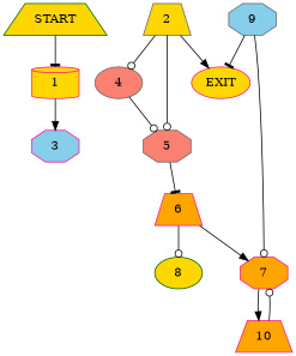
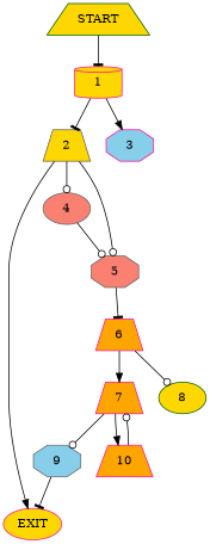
  digraph {
    node [color=deeppink fillcolor=gold shape=trapezium style=filled]
    edge [arrowhead=odot]
    n1 [color=darkgreen label=START]
    1 [shape=cylinder]
    2 [color=gray40]
    3 [fillcolor=skyblue shape=octagon]
    n5 [label=EXIT shape=ellipse]
    4 [color=gray40 fillcolor=salmon shape=ellipse]
    5 [color=gray40 fillcolor=salmon shape=octagon]
    6 [fillcolor=orange]
-   7 [fillcolor=orange shape=octagon]
+   7 [fillcolor=orange]
    8 [color=darkgreen shape=ellipse]
    9 [color=gray40 fillcolor=skyblue shape=octagon]
    10 [fillcolor=orange]
    n1 -> 1 [arrowhead=tee]
+   1 -> 2 [arrowhead=tee]
    1 -> 3 [arrowhead=normal]
    2 -> n5 [arrowhead=normal]
    2 -> 4
    2 -> 5
    4 -> 5
    5 -> 6 [arrowhead=tee]
    6 -> 7 [arrowhead=normal]
    6 -> 8
-   9 -> 7
+   7 -> 9
    7 -> 10 [arrowhead=normal]
    9 -> n5 [arrowhead=tee]
    10 -> 7
  }
